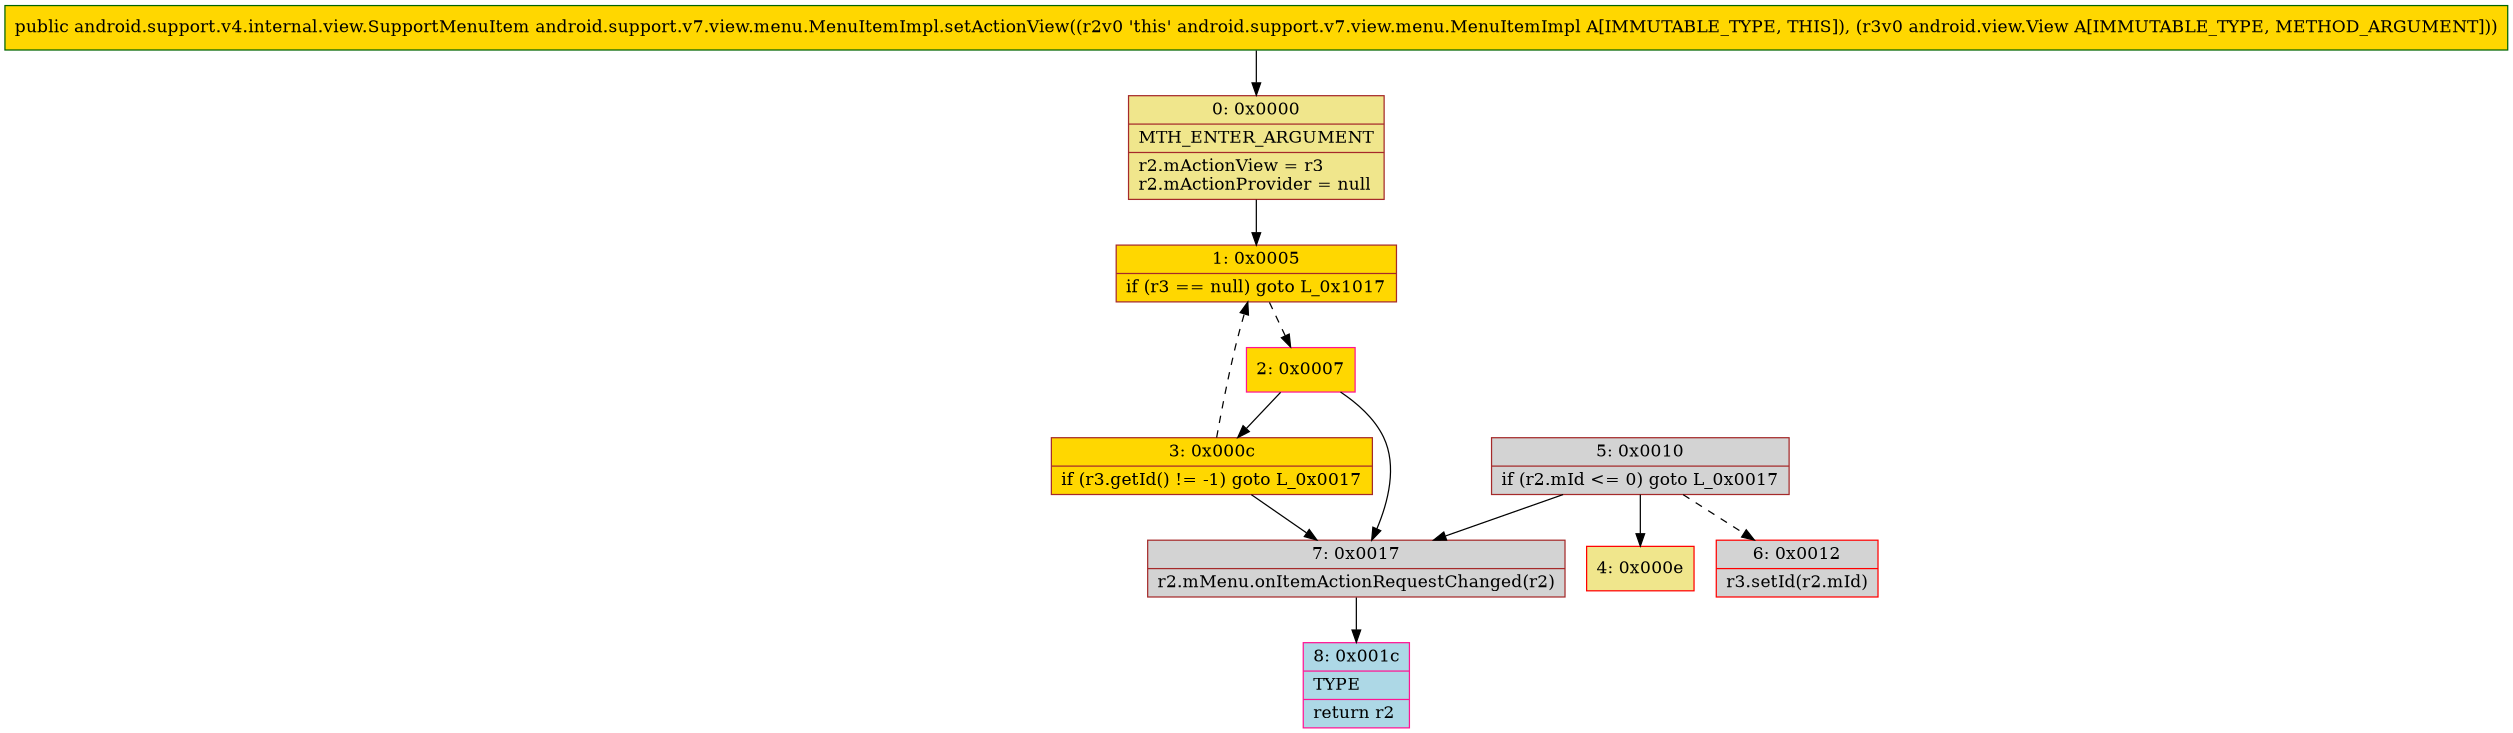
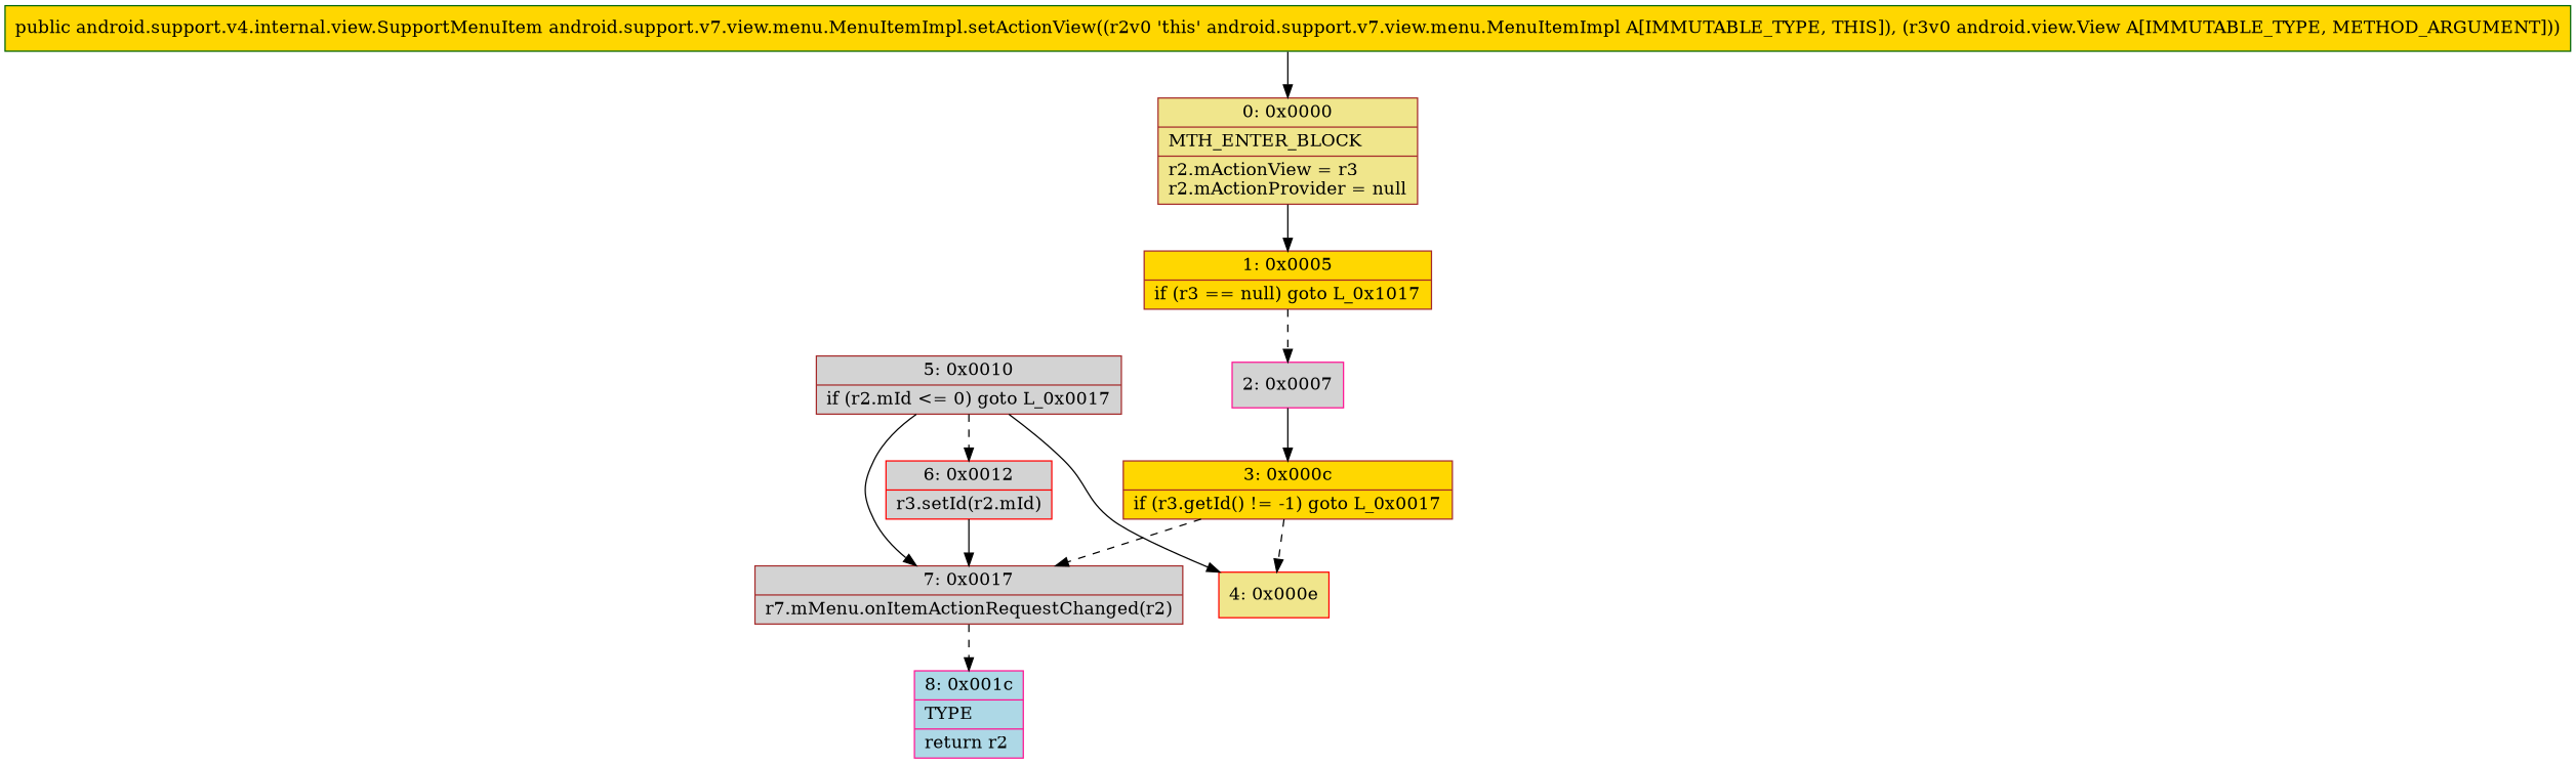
  digraph {
    node [color=brown fillcolor=gold shape=record style=filled]
-   n1 [fillcolor=khaki label="{0\:\ 0x0000|MTH_ENTER_ARGUMENT\l|r2.mActionView = r3\lr2.mActionProvider = null\l}"]
+   n1 [fillcolor=khaki label="{0\:\ 0x0000|MTH_ENTER_BLOCK\l|r2.mActionView = r3\lr2.mActionProvider = null\l}"]
    n2 [label="{1\:\ 0x0005|if (r3 == null) goto L_0x1017\l}"]
-   n3 [color=deeppink label="{2\:\ 0x0007}"]
+   n3 [color=deeppink fillcolor=lightgrey label="{2\:\ 0x0007}"]
    n4 [label="{3\:\ 0x000c|if (r3.getId() != \-1) goto L_0x0017\l}"]
-   n5 [fillcolor=lightgrey label="{7\:\ 0x0017|r2.mMenu.onItemActionRequestChanged(r2)\l}"]
+   n5 [fillcolor=lightgrey label="{7\:\ 0x0017|r7.mMenu.onItemActionRequestChanged(r2)\l}"]
    n6 [color=deeppink fillcolor=lightblue label="{8\:\ 0x001c|TYPE\l|return r2\l}"]
    n7 [color=red fillcolor=khaki label="{4\:\ 0x000e}"]
    n8 [fillcolor=lightgrey label="{5\:\ 0x0010|if (r2.mId \<= 0) goto L_0x0017\l}"]
    n9 [color=red fillcolor=lightgrey label="{6\:\ 0x0012|r3.setId(r2.mId)\l}"]
    n10 [color=darkgreen label="{public android.support.v4.internal.view.SupportMenuItem android.support.v7.view.menu.MenuItemImpl.setActionView((r2v0 'this' android.support.v7.view.menu.MenuItemImpl A[IMMUTABLE_TYPE, THIS]), (r3v0 android.view.View A[IMMUTABLE_TYPE, METHOD_ARGUMENT])) }"]
    n1 -> n2
    n2 -> n3 [style=dashed]
    n3 -> n4
-   n4 -> n5
-   n4 -> n2 [style=dashed]
-   n5 -> n6
+   n4 -> n5 [style=dashed]
+   n4 -> n7 [style=dashed]
+   n5 -> n6 [style=dashed]
    n8 -> n5
    n8 -> n7
    n8 -> n9 [style=dashed]
-   n3 -> n5
+   n9 -> n5
    n10 -> n1
  }
